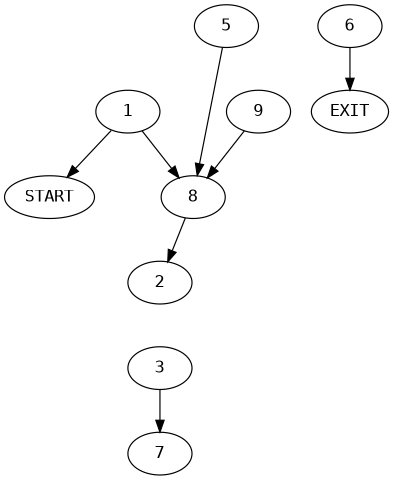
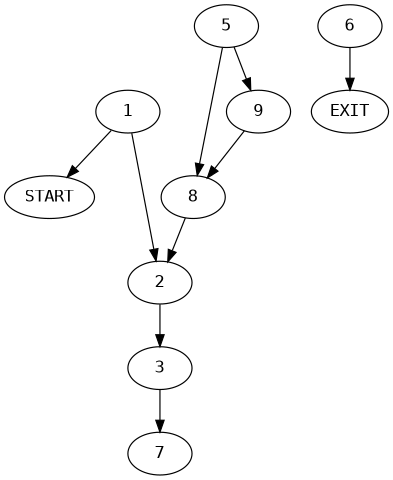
  digraph {
    fontname="DejaVu Sans Mono"
    node [fontname="DejaVu Sans Mono"]
    edge [fontname="DejaVu Sans Mono"]
    n1 [label=START]
    1
    2
    n4 [label=EXIT]
    3
    7
    6
    5
    8
    9
    1 -> n1
-   1 -> 8
+   1 -> 2
+   2 -> 3
    3 -> 7
    6 -> n4
    5 -> 8
+   5 -> 9
    8 -> 2
    9 -> 8
  }
